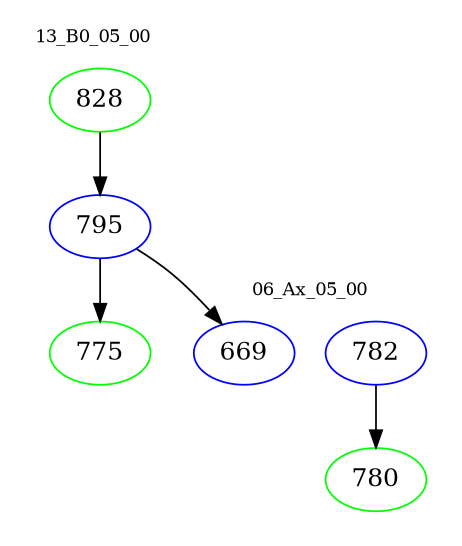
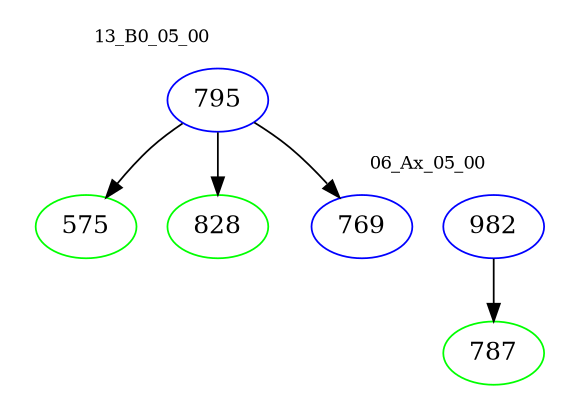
  digraph {
    node [color=blue]
    edge [color=black]
-   n1 [label=782]
-   n2 [label=669]
-   n3 [color=green label=780]
+   n1 [label=982]
+   n2 [label=769]
+   n3 [color=green label=787]
    n4 [label=795]
-   n5 [color=green label=775]
+   n5 [color=green label=575]
    n6 [color=green label=828]
    subgraph cluster_1 {
      color=white
      fontsize=10
      label="06_Ax_05_00"
      n1
      n2
      n3
    }
    subgraph cluster_2 {
      color=white
      fontsize=10
      label="13_B0_05_00"
      n4
      n5
      n6
    }
    n1 -> n3
    n4 -> n2
    n4 -> n5
-   n6 -> n4
+   n4 -> n6
  }
